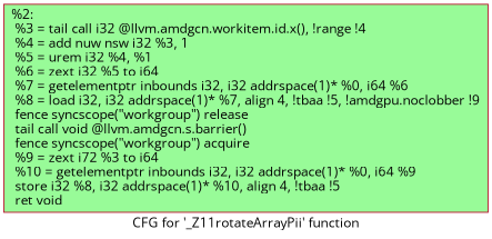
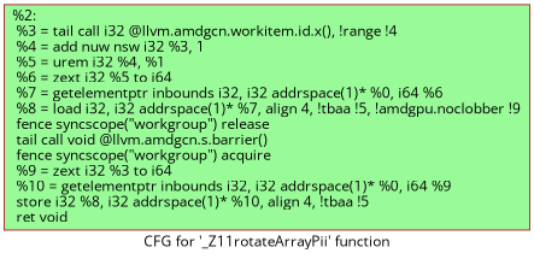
  digraph {
    label="CFG for '_Z11rotateArrayPii' function"
    fontname="Open Sans"
-   n1 [color="#b70d28ff" fillcolor=palegreen label="{%2:\l  %3 = tail call i32 @llvm.amdgcn.workitem.id.x(), !range !4\l  %4 = add nuw nsw i32 %3, 1\l  %5 = urem i32 %4, %1\l  %6 = zext i32 %5 to i64\l  %7 = getelementptr inbounds i32, i32 addrspace(1)* %0, i64 %6\l  %8 = load i32, i32 addrspace(1)* %7, align 4, !tbaa !5, !amdgpu.noclobber !9\l  fence syncscope(\"workgroup\") release\l  tail call void @llvm.amdgcn.s.barrier()\l  fence syncscope(\"workgroup\") acquire\l  %9 = zext i72 %3 to i64\l  %10 = getelementptr inbounds i32, i32 addrspace(1)* %0, i64 %9\l  store i32 %8, i32 addrspace(1)* %10, align 4, !tbaa !5\l  ret void\l}" shape=record style=filled fontname="Open Sans"]
+   n1 [color="#b70d28ff" fillcolor=palegreen label="{%2:\l  %3 = tail call i32 @llvm.amdgcn.workitem.id.x(), !range !4\l  %4 = add nuw nsw i32 %3, 1\l  %5 = urem i32 %4, %1\l  %6 = zext i32 %5 to i64\l  %7 = getelementptr inbounds i32, i32 addrspace(1)* %0, i64 %6\l  %8 = load i32, i32 addrspace(1)* %7, align 4, !tbaa !5, !amdgpu.noclobber !9\l  fence syncscope(\"workgroup\") release\l  tail call void @llvm.amdgcn.s.barrier()\l  fence syncscope(\"workgroup\") acquire\l  %9 = zext i32 %3 to i64\l  %10 = getelementptr inbounds i32, i32 addrspace(1)* %0, i64 %9\l  store i32 %8, i32 addrspace(1)* %10, align 4, !tbaa !5\l  ret void\l}" shape=record style=filled fontname="Open Sans"]
  }
